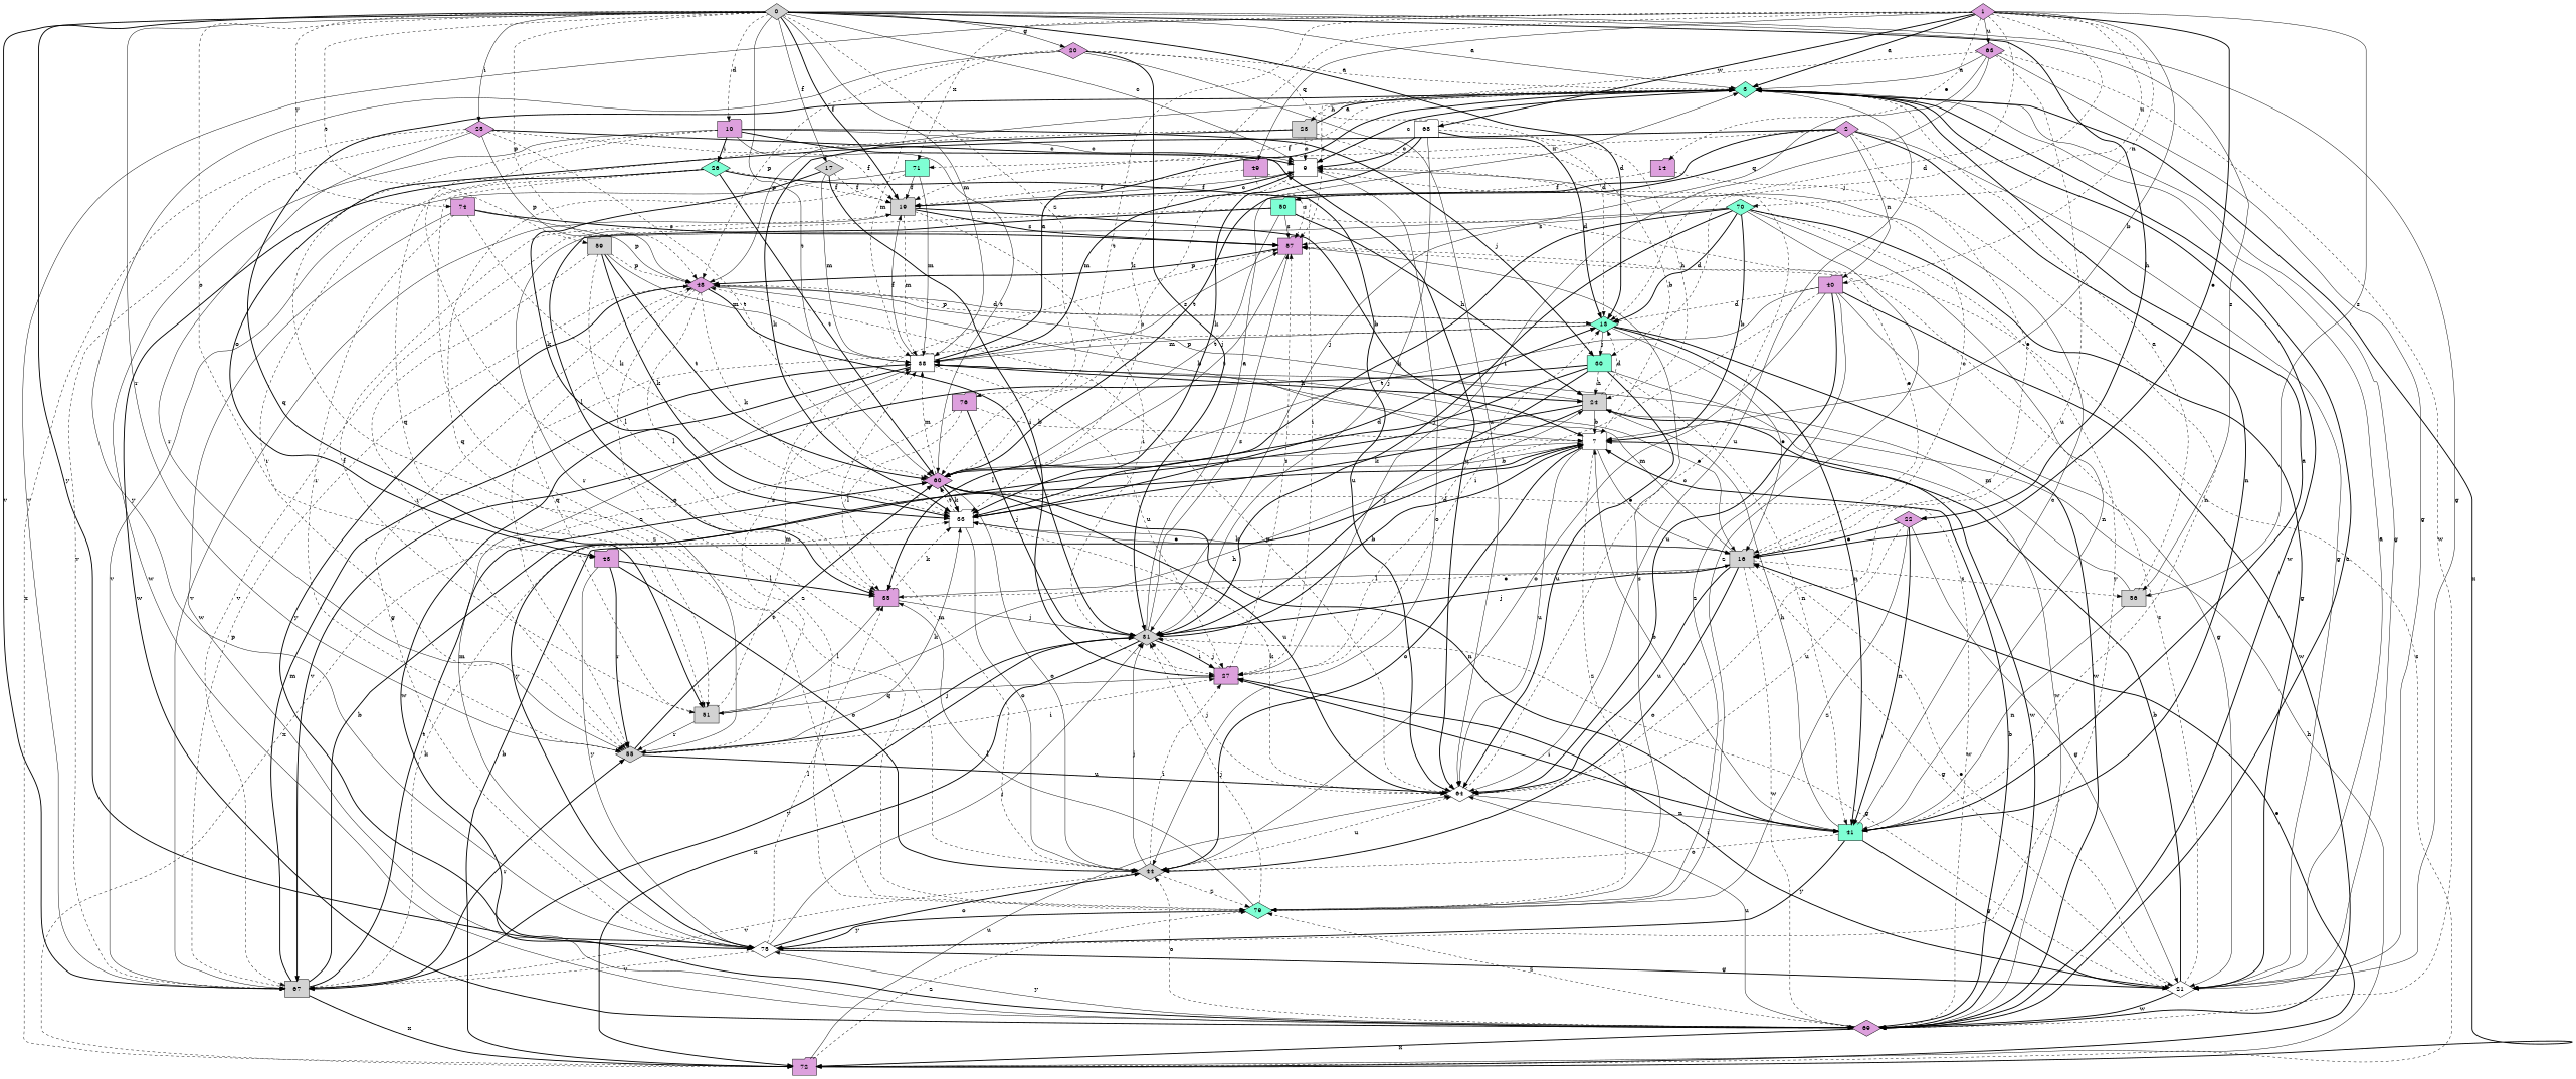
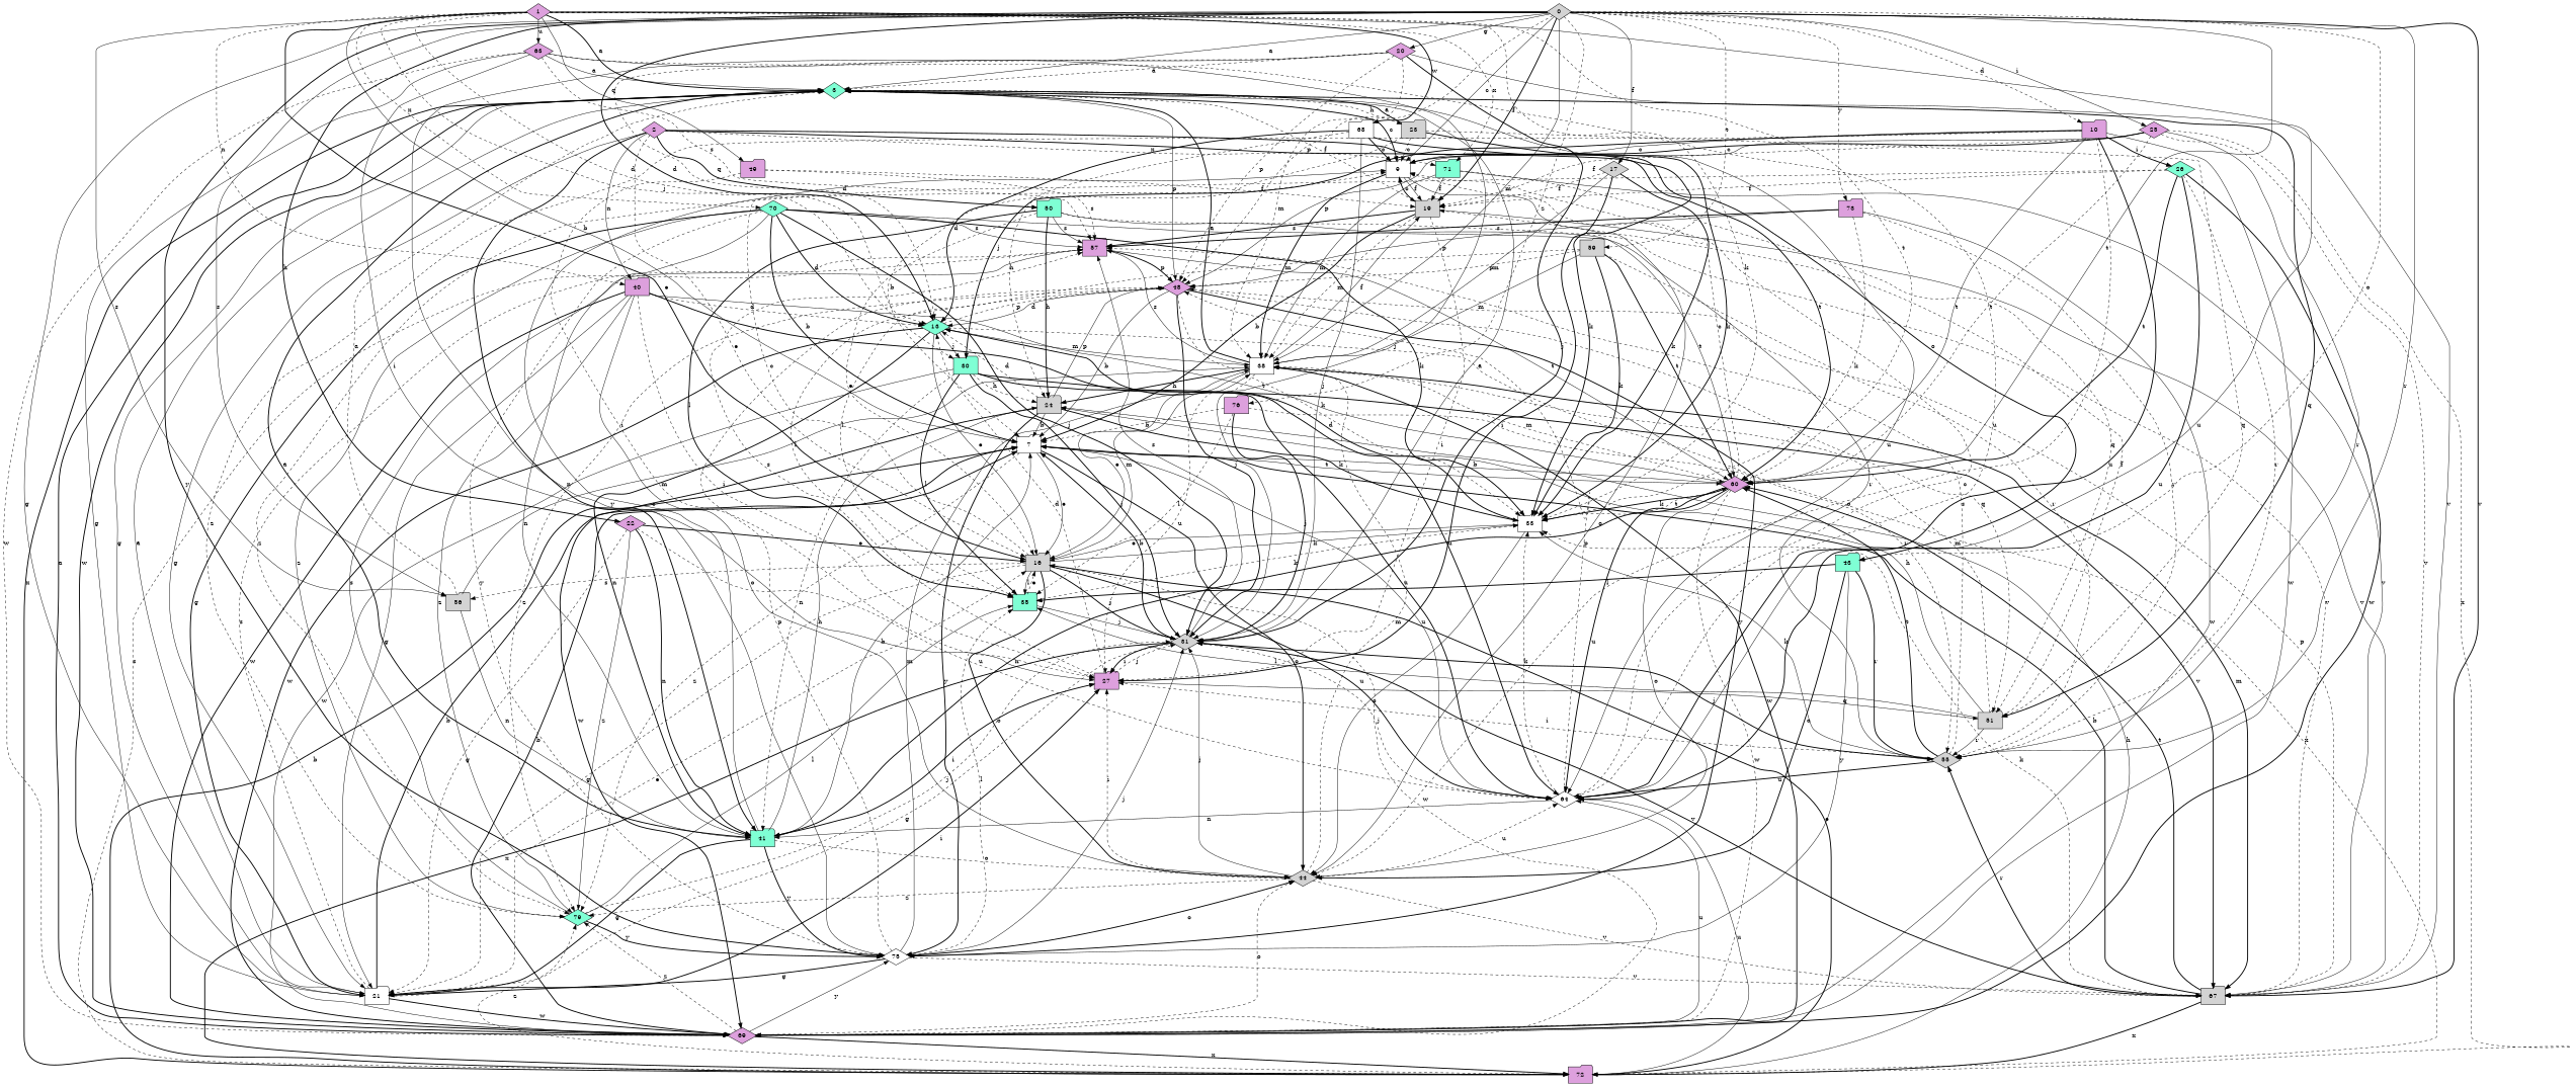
  strict digraph {
    node [fillcolor=plum shape=folder style=filled]
    edge [style=dashed]
    0 [fillcolor=lightgrey shape=diamond]
    3 [fillcolor=aquamarine shape=diamond]
    9 [fillcolor=white]
    10
    13 [fillcolor=aquamarine shape=diamond]
    17 [fillcolor=lightgrey shape=diamond]
    19 [fillcolor=lightgrey]
    20 [shape=diamond]
-   21 [fillcolor=white shape=diamond]
+   21 [fillcolor=white]
    22 [shape=diamond]
    25 [shape=diamond]
    38 [fillcolor=white]
-   43
+   43 [fillcolor=aquamarine]
    48 [shape=diamond]
    55 [fillcolor=lightgrey shape=diamond]
    56 [fillcolor=lightgrey]
    59 [fillcolor=lightgrey]
    60 [shape=diamond]
    67 [fillcolor=lightgrey]
-   74
+   74 [label=73]
    75 [fillcolor=white shape=diamond]
    76
    23 [fillcolor=lightgrey]
    51 [fillcolor=lightgrey]
    64 [fillcolor=white shape=diamond]
    69 [shape=diamond]
    72
    44 [fillcolor=lightgrey shape=diamond]
    30 [fillcolor=aquamarine]
    79 [fillcolor=aquamarine shape=diamond]
    26 [fillcolor=aquamarine shape=diamond]
    16 [fillcolor=lightgrey]
    41 [fillcolor=aquamarine]
    33 [fillcolor=white]
    27
    7 [fillcolor=white]
    57
    31 [fillcolor=lightgrey shape=diamond]
    24 [fillcolor=lightgrey]
-   35
+   35 [fillcolor=aquamarine]
    1 [shape=diamond]
-   14
    40
    49
    63 [shape=diamond]
    68 [fillcolor=white]
    70 [fillcolor=aquamarine shape=diamond]
    71 [fillcolor=aquamarine]
    2 [shape=diamond]
    50 [fillcolor=aquamarine]
    0 -> 3 [label=a style=solid]
    0 -> 9 [label=c style=solid]
    0 -> 10 [label=d]
    0 -> 13 [label=d style=bold]
    0 -> 17 [label=f style=solid]
    0 -> 19 [label=f style=bold]
    0 -> 20 [label=g style=solid]
    0 -> 21 [label=g style=solid]
    0 -> 22 [label=h style=bold]
    0 -> 25 [label=i style=solid]
    0 -> 38 [label=m style=solid]
    0 -> 43 [label=o]
    0 -> 48 [label=p]
    0 -> 55 [label=r style=solid]
    0 -> 56 [label=s style=solid]
    0 -> 59 [label=t]
    0 -> 60 [label=t style=solid]
    0 -> 67 [label=v style=bold]
    0 -> 74 [label=y]
    0 -> 75 [label=y style=bold]
    0 -> 76 [label=z]
    3 -> 9 [label=c style=bold]
    3 -> 19 [label=f]
    3 -> 21 [label=g style=solid]
    3 -> 48 [label=p style=solid]
    3 -> 23 [label=h]
    3 -> 51 [label=q style=bold]
    3 -> 64 [label=u style=solid]
    3 -> 69 [label=w style=bold]
    3 -> 72 [label=x style=bold]
    9 -> 19 [label=f style=solid]
    9 -> 38 [label=m style=bold]
    9 -> 44 [label=o style=solid]
    10 -> 9 [label=c style=solid]
    10 -> 60 [label=t style=solid]
    10 -> 64 [label=u style=bold]
    10 -> 69 [label=w style=solid]
    10 -> 44 [label=o]
    10 -> 30 [label=j style=bold]
    10 -> 79 [label=z]
    10 -> 26 [label=i style=bold]
    13 -> 38 [label=m style=solid]
    13 -> 48 [label=p]
    13 -> 55 [label=r]
    13 -> 69 [label=w style=bold]
    13 -> 30 [label=j style=solid]
    13 -> 16 [label=e style=solid]
    13 -> 41 [label=n style=bold]
    17 -> 19 [label=f]
    17 -> 38 [label=m style=solid]
    17 -> 33 [label=k style=bold]
    17 -> 27 [label=i style=bold]
    19 -> 9 [label=c style=bold]
    19 -> 38 [label=m]
    19 -> 67 [label=v style=solid]
    19 -> 27 [label=i]
    19 -> 7 [label=b style=bold]
    19 -> 57 [label=s style=bold]
    20 -> 3 [label=a]
    20 -> 13 [label=d]
    20 -> 38 [label=m]
    20 -> 48 [label=p]
    20 -> 75 [label=y style=solid]
    20 -> 64 [label=u style=solid]
    20 -> 31 [label=j style=bold]
    21 -> 3 [label=a style=solid]
    21 -> 69 [label=w style=bold]
    21 -> 16 [label=e]
    21 -> 27 [label=i style=bold]
    21 -> 7 [label=b style=bold]
    21 -> 57 [label=s]
-   22 -> 21 [label=g style=solid]
+   22 -> 21 [label=g]
    22 -> 64 [label=u]
    22 -> 79 [label=z style=solid]
    22 -> 16 [label=e style=bold]
    22 -> 41 [label=n style=bold]
    25 -> 9 [label=c style=bold]
    25 -> 19 [label=f]
    25 -> 48 [label=p style=solid]
    25 -> 55 [label=r style=solid]
    25 -> 60 [label=t]
    25 -> 67 [label=v]
    25 -> 72 [label=x]
    38 -> 3 [label=a style=bold]
    38 -> 19 [label=f style=solid]
    38 -> 69 [label=w style=bold]
    38 -> 16 [label=e style=solid]
    38 -> 27 [label=u]
    38 -> 57 [label=s style=solid]
    38 -> 24 [label=h style=bold]
    43 -> 55 [label=r style=bold]
    43 -> 75 [label=y style=solid]
    43 -> 44 [label=o style=bold]
    43 -> 35 [label=l style=bold]
    48 -> 13 [label=d style=solid]
    48 -> 75 [label=y style=bold]
    48 -> 51 [label=q]
    48 -> 79 [label=z]
    48 -> 33 [label=k]
    48 -> 7 [label=b style=solid]
    48 -> 31 [label=j style=bold]
    48 -> 35 [label=l]
    55 -> 60 [label=t style=bold]
    55 -> 64 [label=u style=bold]
    55 -> 33 [label=k style=solid]
    55 -> 27 [label=i]
    55 -> 57 [label=s]
    55 -> 31 [label=j style=bold]
    56 -> 3 [label=a]
    56 -> 38 [label=m style=solid]
    56 -> 41 [label=n style=solid]
    59 -> 38 [label=m style=solid]
    59 -> 48 [label=p]
    59 -> 55 [label=r]
    59 -> 60 [label=t style=bold]
    59 -> 33 [label=k style=bold]
    59 -> 35 [label=l]
    60 -> 9 [label=c]
    60 -> 38 [label=m]
    60 -> 64 [label=u style=bold]
    60 -> 69 [label=w]
    60 -> 44 [label=o style=solid]
    60 -> 41 [label=n style=bold]
    60 -> 33 [label=k style=bold]
    60 -> 7 [label=b style=solid]
-   67 -> 38 [label=m style=bold]
+   38 -> 67 [label=m style=bold]
    67 -> 48 [label=p]
    67 -> 55 [label=r style=bold]
    67 -> 60 [label=t style=bold]
    67 -> 72 [label=x style=bold]
    67 -> 33 [label=k]
    67 -> 7 [label=b style=bold]
    74 -> 48 [label=p style=solid]
    74 -> 55 [label=r]
    74 -> 69 [label=w style=solid]
    74 -> 33 [label=k]
    74 -> 57 [label=s style=bold]
    75 -> 21 [label=g style=bold]
    75 -> 38 [label=m style=solid]
-   75 -> 48 [label=g]
+   75 -> 48 [label=p]
    75 -> 67 [label=v]
    75 -> 44 [label=o style=bold]
    75 -> 31 [label=j style=solid]
    75 -> 35 [label=l]
    76 -> 72 [label=x]
    76 -> 7 [label=b]
    76 -> 31 [label=j style=bold]
    76 -> 35 [label=l]
    23 -> 3 [label=a style=bold]
    23 -> 9 [label=c]
    23 -> 51 [label=q]
    23 -> 33 [label=k style=bold]
    23 -> 7 [label=b]
    51 -> 19 [label=f]
    51 -> 38 [label=m]
    51 -> 55 [label=r style=solid]
    51 -> 24 [label=h style=solid]
    51 -> 35 [label=l style=solid]
    64 -> 9 [label=c]
    64 -> 48 [label=p]
    64 -> 41 [label=n style=solid]
    64 -> 33 [label=k]
    64 -> 31 [label=j]
    69 -> 3 [label=a style=bold]
    69 -> 75 [label=y style=solid]
    69 -> 64 [label=u style=solid]
    69 -> 72 [label=x style=bold]
    69 -> 44 [label=o]
    69 -> 79 [label=z]
    69 -> 7 [label=b style=bold]
    72 -> 64 [label=u style=solid]
    72 -> 79 [label=z]
    72 -> 16 [label=e style=bold]
    72 -> 7 [label=b style=bold]
    72 -> 57 [label=s]
    72 -> 24 [label=h style=solid]
    44 -> 38 [label=m]
    44 -> 67 [label=v]
    44 -> 64 [label=u]
    44 -> 79 [label=z]
    44 -> 27 [label=i]
    44 -> 31 [label=j style=solid]
    30 -> 67 [label=v style=bold]
    30 -> 64 [label=u style=bold]
    30 -> 69 [label=w style=solid]
    30 -> 41 [label=n]
    30 -> 31 [label=j style=bold]
    30 -> 24 [label=h]
    30 -> 35 [label=l style=bold]
    79 -> 75 [label=y style=bold]
    79 -> 57 [label=s style=solid]
    79 -> 31 [label=j]
    79 -> 35 [label=l style=solid]
    26 -> 19 [label=f]
    26 -> 55 [label=r]
    26 -> 60 [label=t style=bold]
    26 -> 64 [label=u style=bold]
    26 -> 69 [label=w style=bold]
    26 -> 79 [label=z]
    16 -> 9 [label=c]
    16 -> 21 [label=g]
    16 -> 38 [label=m style=solid]
    16 -> 56 [label=s]
    16 -> 64 [label=u style=bold]
    16 -> 69 [label=w]
    16 -> 44 [label=o style=bold]
    16 -> 33 [label=k style=solid]
    16 -> 31 [label=j style=bold]
    16 -> 35 [label=l style=solid]
    41 -> 3 [label=a style=bold]
    41 -> 9 [label=c style=solid]
    41 -> 21 [label=g style=bold]
    41 -> 75 [label=y style=bold]
    41 -> 44 [label=o]
    41 -> 27 [label=i style=bold]
    41 -> 7 [label=b style=solid]
    41 -> 24 [label=h style=solid]
    33 -> 13 [label=d style=bold]
    33 -> 60 [label=t]
    33 -> 44 [label=o style=solid]
    33 -> 16 [label=e style=solid]
    27 -> 13 [label=d]
    27 -> 51 [label=q style=solid]
    27 -> 57 [label=s]
    27 -> 31 [label=j]
    7 -> 60 [label=t style=solid]
    7 -> 64 [label=u style=solid]
    7 -> 44 [label=o style=bold]
    7 -> 79 [label=z]
    7 -> 16 [label=e style=solid]
    57 -> 48 [label=p style=bold]
    57 -> 60 [label=t style=solid]
    31 -> 3 [label=a style=solid]
    31 -> 21 [label=g]
    31 -> 67 [label=v style=bold]
    31 -> 72 [label=x style=bold]
    31 -> 27 [label=i style=bold]
    31 -> 7 [label=b style=bold]
    31 -> 57 [label=s style=solid]
    24 -> 13 [label=d]
    24 -> 48 [label=p style=solid]
    24 -> 75 [label=y style=bold]
    24 -> 69 [label=w style=bold]
    24 -> 33 [label=k style=bold]
    24 -> 7 [label=b style=solid]
    35 -> 16 [label=e]
    35 -> 33 [label=k]
    35 -> 31 [label=j style=solid]
    1 -> 3 [label=a style=bold]
    1 -> 13 [label=d]
    1 -> 56 [label=s style=solid]
    1 -> 60 [label=t]
    1 -> 67 [label=v style=solid]
    1 -> 30 [label=j]
    1 -> 16 [label=e style=bold]
    1 -> 33 [label=k]
    1 -> 7 [label=b style=solid]
-   1 -> 14 [label=e]
    1 -> 40 [label=n]
    1 -> 49 [label=q style=solid]
    1 -> 63 [label=u style=solid]
    1 -> 68 [label=w style=bold]
    1 -> 70 [label=x]
    1 -> 71 [label=x]
-   14 -> 19 [label=f]
-   14 -> 41 [label=n]
    40 -> 13 [label=d]
    40 -> 21 [label=g style=solid]
    40 -> 60 [label=t style=solid]
    40 -> 64 [label=u style=bold]
    40 -> 69 [label=w style=bold]
    40 -> 44 [label=o style=solid]
    40 -> 79 [label=z style=solid]
    40 -> 27 [label=i]
    49 -> 19 [label=f]
    49 -> 27 [label=i]
    49 -> 57 [label=s]
    63 -> 3 [label=a style=solid]
    63 -> 21 [label=g style=solid]
    63 -> 64 [label=u]
    63 -> 69 [label=w]
    63 -> 27 [label=i style=solid]
    63 -> 57 [label=s]
    63 -> 31 [label=j style=solid]
    68 -> 9 [label=c style=bold]
    68 -> 13 [label=d style=bold]
    68 -> 33 [label=k style=bold]
    68 -> 31 [label=j style=solid]
    68 -> 24 [label=h]
    70 -> 13 [label=d style=bold]
    70 -> 21 [label=g style=bold]
    70 -> 55 [label=r style=solid]
    70 -> 75 [label=y]
    70 -> 79 [label=z style=solid]
    70 -> 41 [label=n style=solid]
    70 -> 33 [label=k style=bold]
    70 -> 7 [label=b style=bold]
    70 -> 57 [label=s style=solid]
    70 -> 31 [label=j style=bold]
    71 -> 19 [label=f style=solid]
    71 -> 38 [label=m style=solid]
    71 -> 67 [label=v style=solid]
    71 -> 51 [label=q]
    2 -> 21 [label=g style=solid]
    2 -> 43 [label=o style=bold]
    2 -> 60 [label=t style=bold]
    2 -> 16 [label=e]
    2 -> 41 [label=n style=bold]
    2 -> 40 [label=n style=solid]
    2 -> 71 [label=x]
    2 -> 50 [label=q style=bold]
    50 -> 60 [label=t style=solid]
    50 -> 67 [label=v]
    50 -> 16 [label=e]
    50 -> 57 [label=s style=solid]
    50 -> 24 [label=h style=bold]
    50 -> 35 [label=l style=bold]
  }
